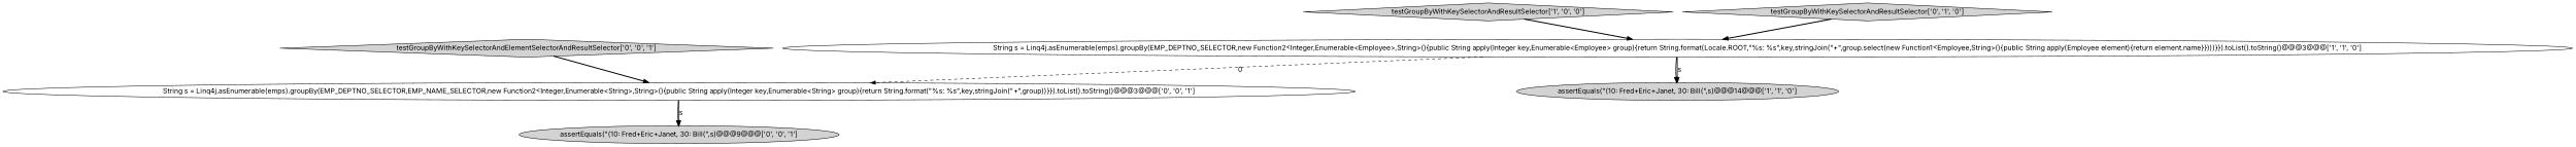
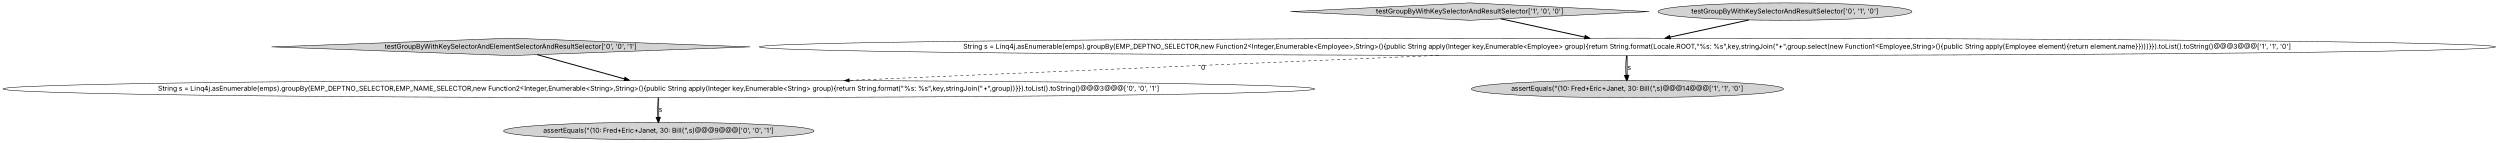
  digraph {
    fontname=Inter
    node [fillcolor=lightgray shape=ellipse style=filled fontname=Inter]
    edge [style=bold fontname=Inter]
    n1 [fillcolor=white label="String s = Linq4j.asEnumerable(emps).groupBy(EMP_DEPTNO_SELECTOR,new Function2<Integer,Enumerable<Employee>,String>(){public String apply(Integer key,Enumerable<Employee> group){return String.format(Locale.ROOT,\"%s: %s\",key,stringJoin(\"+\",group.select(new Function1<Employee,String>(){public String apply(Employee element){return element.name}})))}}).toList().toString()@@@3@@@['1', '1', '0']"]
    n2 [label="assertEquals(\"(10: Fred+Eric+Janet, 30: Bill(\",s)@@@14@@@['1', '1', '0']"]
    n3 [fillcolor=white label="String s = Linq4j.asEnumerable(emps).groupBy(EMP_DEPTNO_SELECTOR,EMP_NAME_SELECTOR,new Function2<Integer,Enumerable<String>,String>(){public String apply(Integer key,Enumerable<String> group){return String.format(\"%s: %s\",key,stringJoin(\"+\",group))}}).toList().toString()@@@3@@@['0', '0', '1']"]
    n4 [label="assertEquals(\"(10: Fred+Eric+Janet, 30: Bill(\",s)@@@9@@@['0', '0', '1']"]
    n5 [label="testGroupByWithKeySelectorAndElementSelectorAndResultSelector['0', '0', '1']" shape=diamond]
    n6 [label="testGroupByWithKeySelectorAndResultSelector['1', '0', '0']" shape=diamond]
-   n7 [label="testGroupByWithKeySelectorAndResultSelector['0', '1', '0']" shape=diamond]
+   n7 [label="testGroupByWithKeySelectorAndResultSelector['0', '1', '0']"]
    n1 -> n2
    n1 -> n2 [label=s style=solid]
    n1 -> n3 [label=0 style=dashed]
    n3 -> n4
    n3 -> n4 [label=s style=solid]
    n5 -> n3
    n6 -> n1
    n7 -> n1
  }
